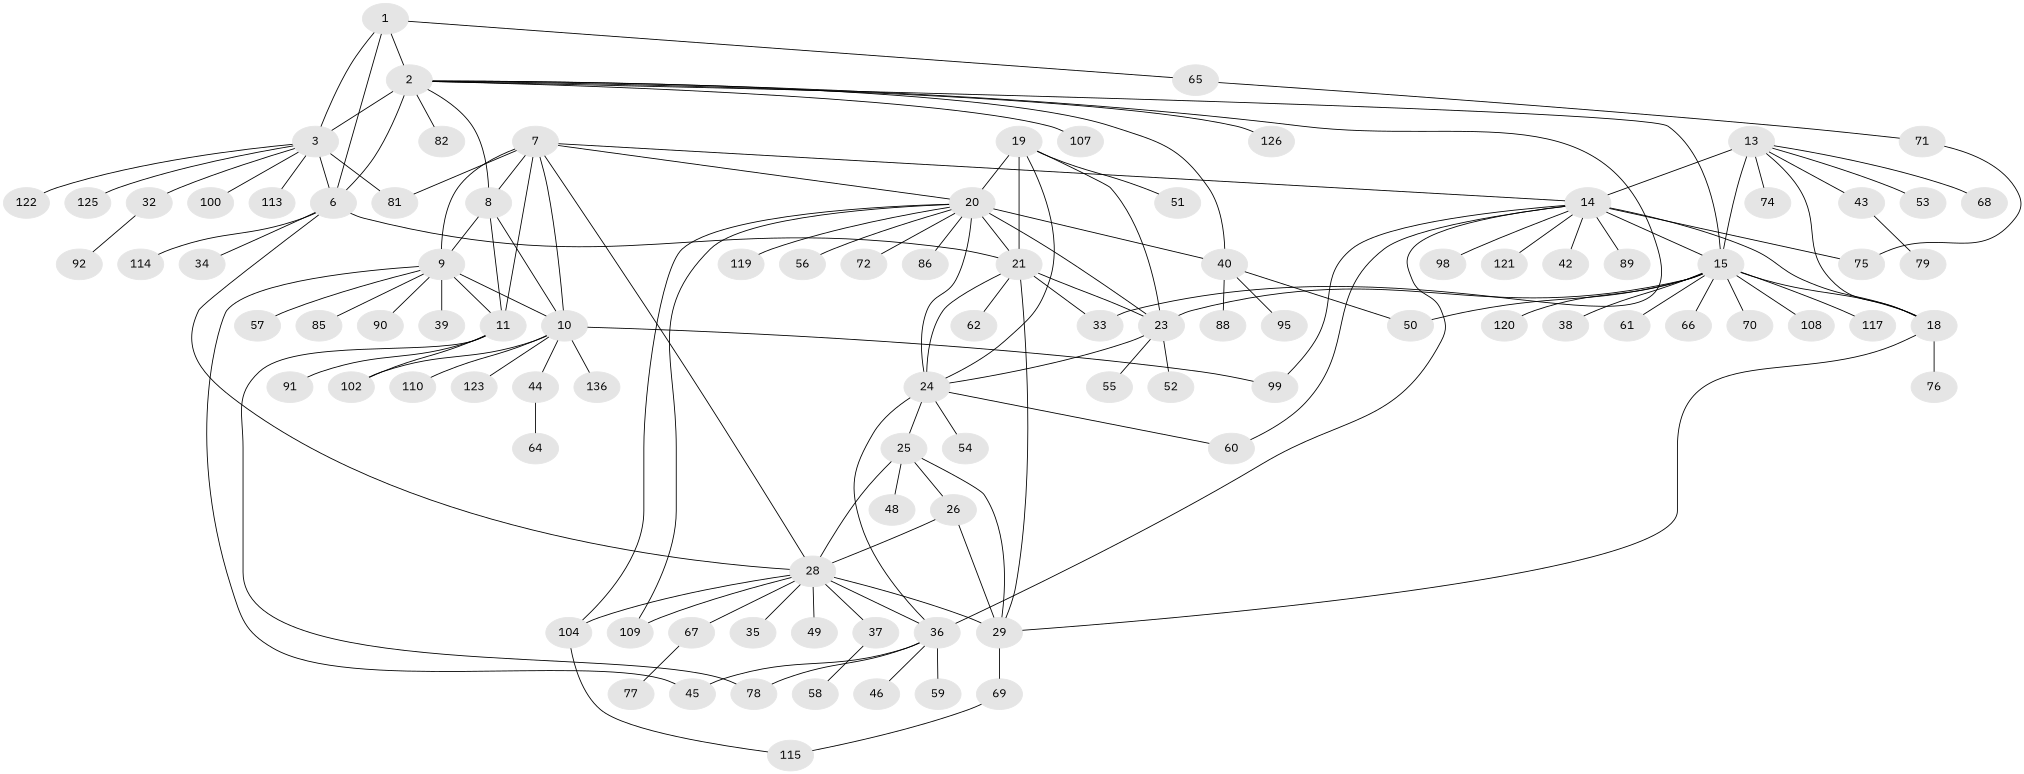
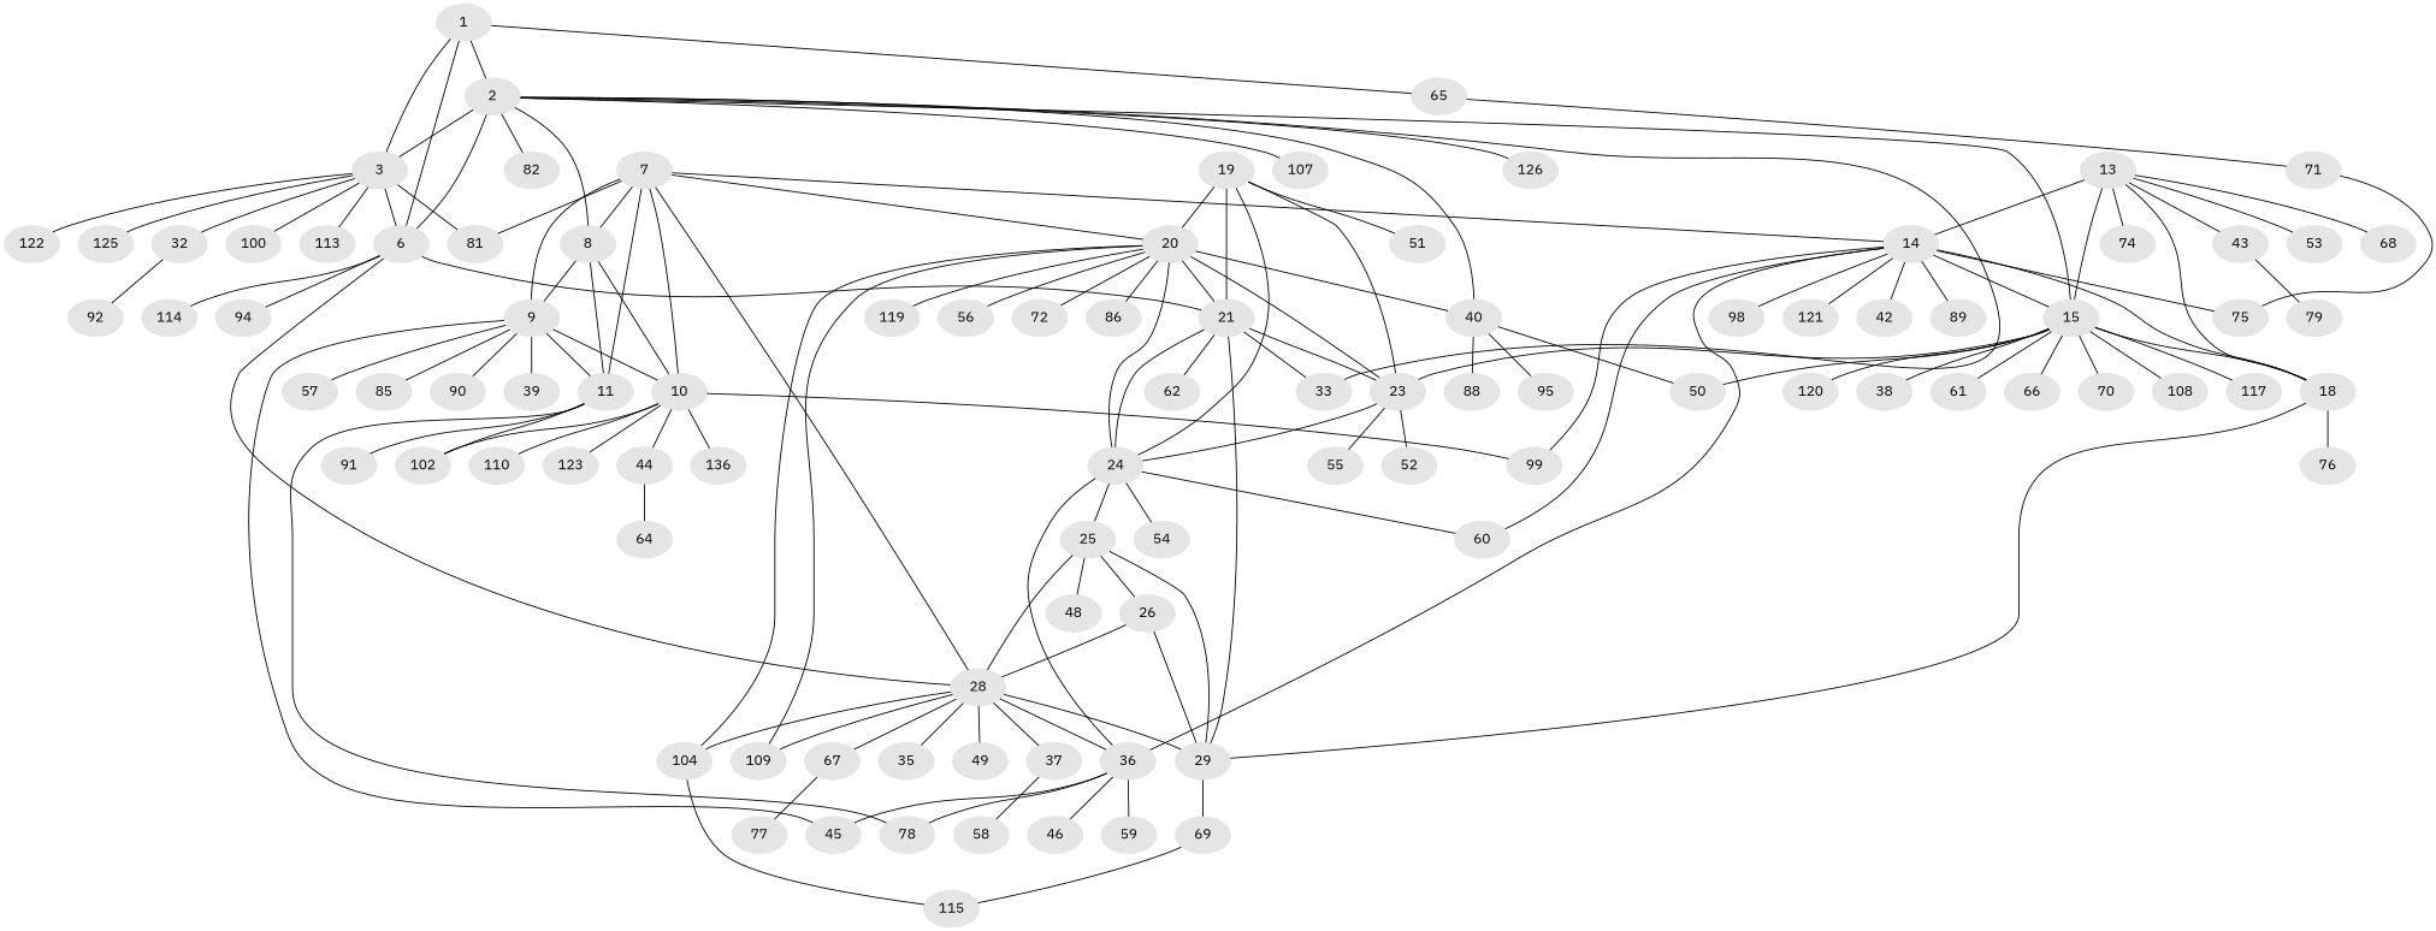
  graph {
    fontname="IBM Plex Sans"
    node [color=gray90 fontname="IBM Plex Sans" style=filled]
    edge [fontname="IBM Plex Sans"]
    1 [super="+87"]
    2 [super="+4"]
    3 [super="+5"]
    6 [super="+101"]
    65
    8
    15 [super="+16"]
    33
    40 [super="+41"]
    82
    107
    126
    32 [super="+124"]
    81
    100
    113
    122
    125
    21 [super="+105"]
    28 [super="+30"]
-   34
+   34 [label=94]
    114
    71
    9 [super="+31"]
    10 [super="+94"]
    11 [super="+103"]
    18 [super="+97"]
    23
    38
    50
    61
    66
    70
    108
    117
    120
    88
    95
    92
    29 [super="+80"]
    24 [super="+112"]
    62
    36 [super="+96"]
    104 [super="+118"]
    109
    35
    37 [super="+63"]
    49
    67
    7 [super="+12"]
    14
    20 [super="+22"]
    39
    45
    57
    85
    90
    44
    99 [super="+116"]
    n60 [label=136]
    110
    123
    102
    78
    91
    42 [super="+47"]
    60
    75
    89 [super="+93"]
    98
    121
    56
    72
    86
    119
    64
    13 [super="+17"]
    43
    53
    68
    74
    76
    79
    46
    59
    52
    55 [super="+111"]
    69 [super="+73"]
    19 [super="+84"]
    51
    25 [super="+83"]
    54
    115
    26 [super="+27"]
    48
    58
    77
    1 -- 2 [weight=2]
    1 -- 3 [weight=2]
    1 -- 6
    1 -- 65
    2 -- 3 [weight=4]
    2 -- 6 [weight=2]
    2 -- 8
    2 -- 15
    2 -- 33
    2 -- 40
    2 -- 82
    2 -- 107
    2 -- 126
    3 -- 6 [weight=2]
    3 -- 32
    3 -- 81
    3 -- 100
    3 -- 113
    3 -- 122
    3 -- 125
    6 -- 21
    6 -- 28
    6 -- 34
    6 -- 114
    65 -- 71
    8 -- 9
    8 -- 10
    8 -- 11
    15 -- 18 [weight=2]
    15 -- 23
    15 -- 38
    15 -- 50
    15 -- 61
    15 -- 66
    15 -- 70
    15 -- 108
    15 -- 117
    15 -- 120
    40 -- 50
    40 -- 88
    40 -- 95
    32 -- 92
    21 -- 33
    21 -- 23
    21 -- 29
    21 -- 24
    21 -- 62
    28 -- 29 [weight=2]
    28 -- 36
    28 -- 104
    28 -- 109
    28 -- 35
    28 -- 37
    28 -- 49
    28 -- 67
    71 -- 75
    9 -- 10
    9 -- 11
    9 -- 39
    9 -- 45
    9 -- 57
    9 -- 85
    9 -- 90
    10 -- 44
    10 -- 99
    10 -- n60
    10 -- 110
    10 -- 123
    10 -- 102
    11 -- 102
    11 -- 78
    11 -- 91
    18 -- 29
    18 -- 76
    23 -- 24
    23 -- 52
    23 -- 55
    29 -- 69
    24 -- 36
    24 -- 60
    24 -- 25
    24 -- 54
    36 -- 45
    36 -- 78
    36 -- 46
    36 -- 59
    104 -- 115
    37 -- 58
    67 -- 77
    7 -- 8 [weight=2]
    7 -- 81
    7 -- 28
    7 -- 9 [weight=2]
    7 -- 10 [weight=2]
    7 -- 11 [weight=2]
    7 -- 14
    7 -- 20
    14 -- 15 [weight=2]
    14 -- 18
    14 -- 36
    14 -- 99
    14 -- 42
    14 -- 60
    14 -- 75
    14 -- 89
    14 -- 98
    14 -- 121
    20 -- 40
    20 -- 21 [weight=2]
    20 -- 23 [weight=2]
    20 -- 24 [weight=2]
    20 -- 104
    20 -- 109
    20 -- 56
    20 -- 72
    20 -- 86
    20 -- 119
    44 -- 64
    13 -- 15 [weight=4]
    13 -- 18 [weight=2]
    13 -- 14 [weight=2]
    13 -- 43
    13 -- 53
    13 -- 68
    13 -- 74
    43 -- 79
    69 -- 115
    19 -- 21
    19 -- 23
    19 -- 24
    19 -- 20 [weight=2]
    19 -- 51
    25 -- 28 [weight=2]
    25 -- 29
    25 -- 26 [weight=2]
    25 -- 48
    26 -- 28 [weight=4]
    26 -- 29 [weight=2]
  }
